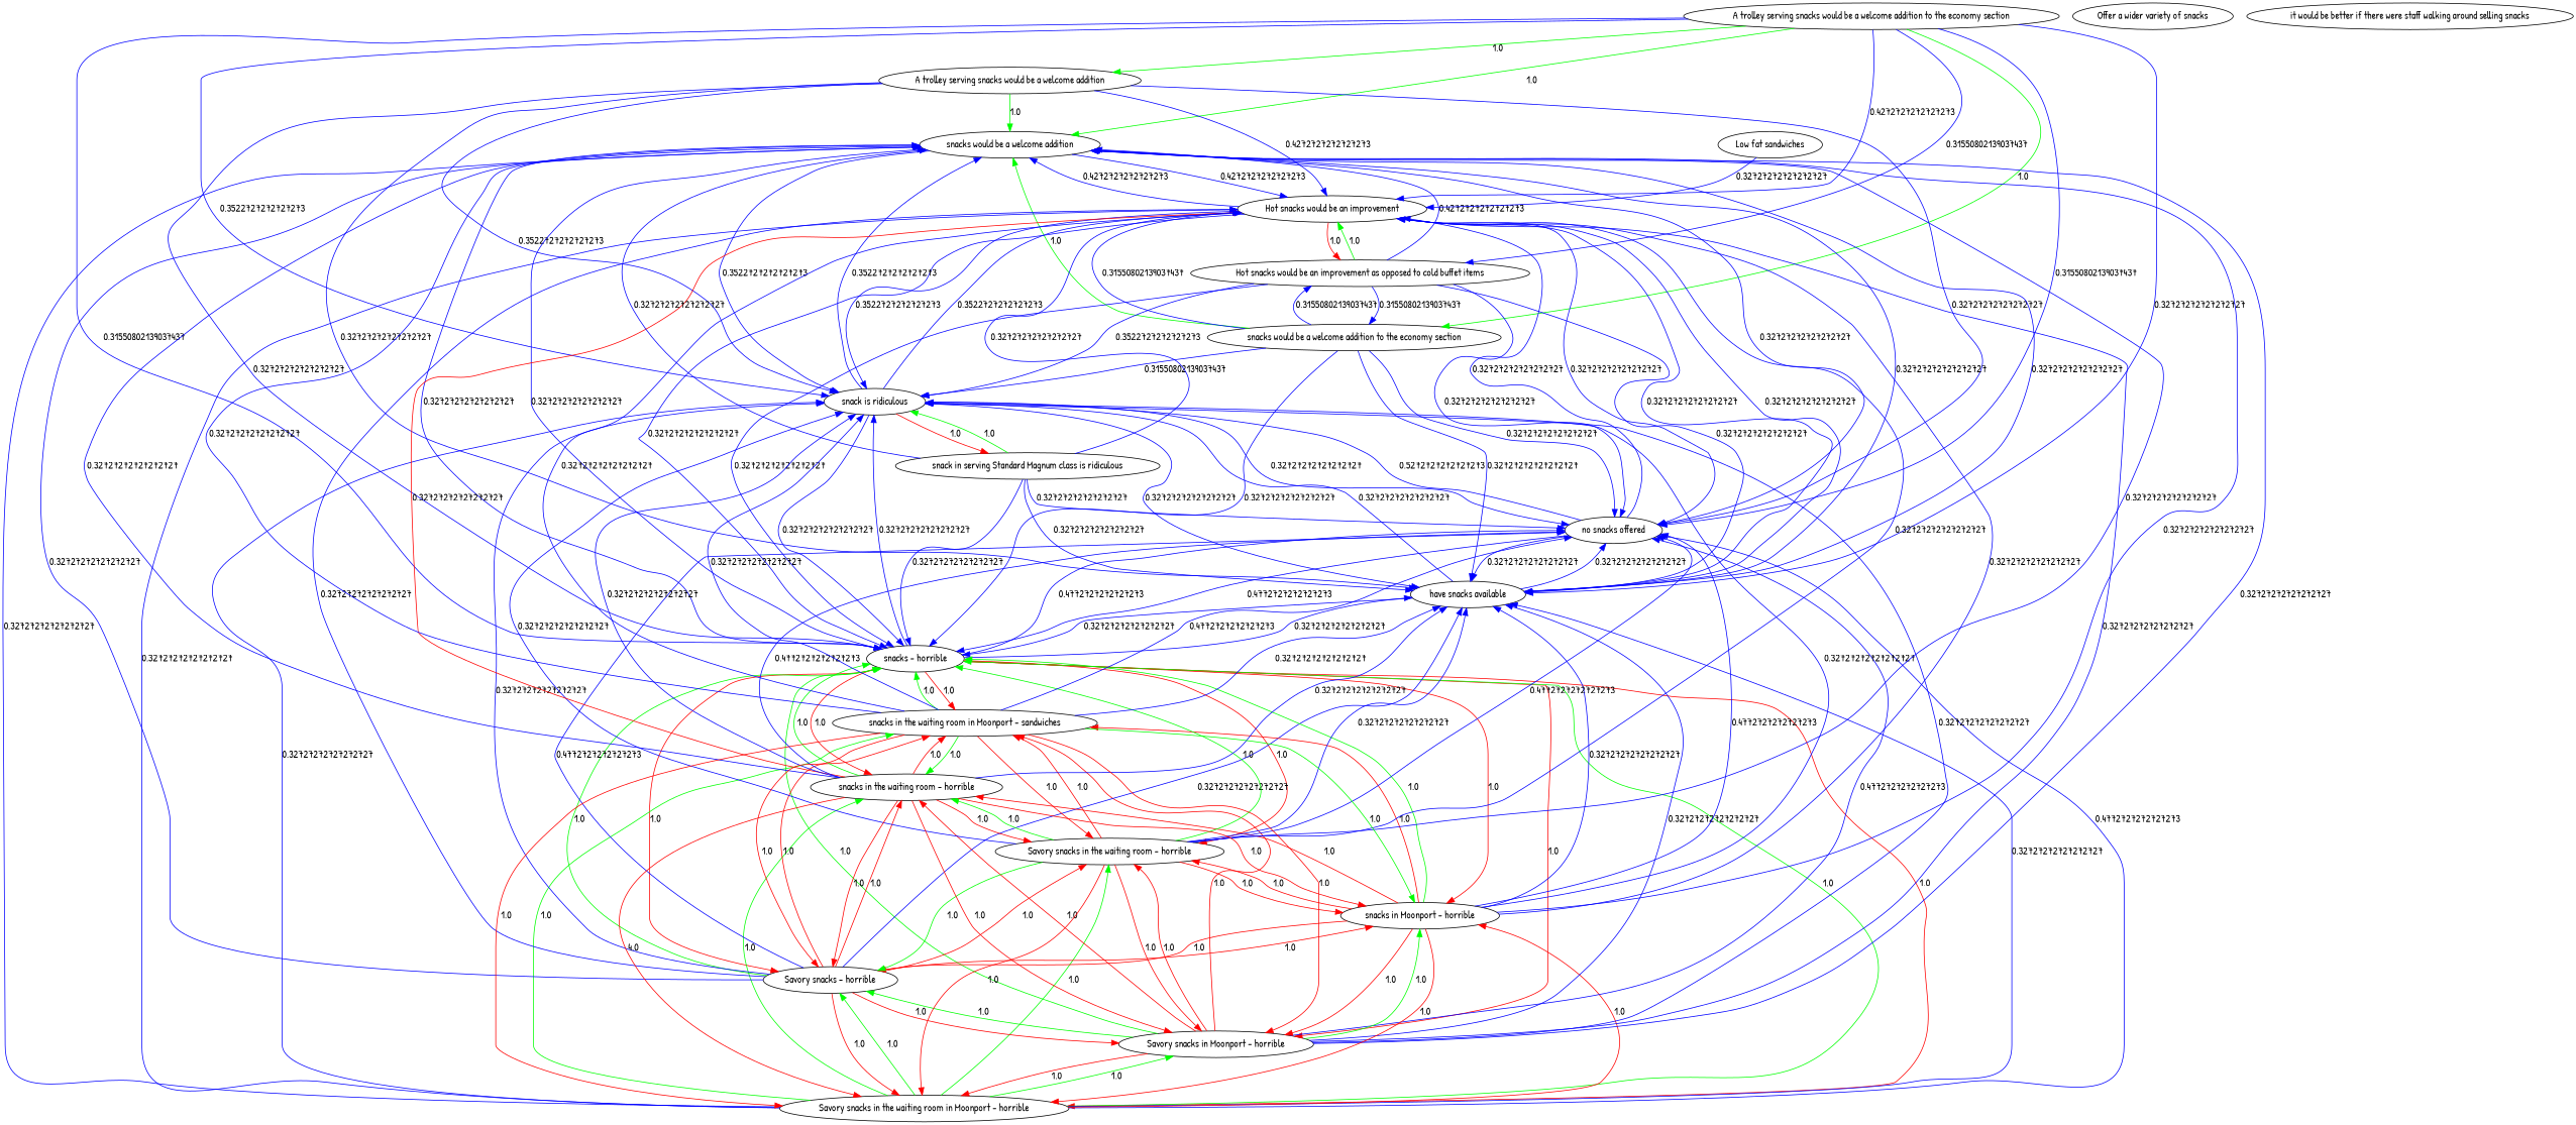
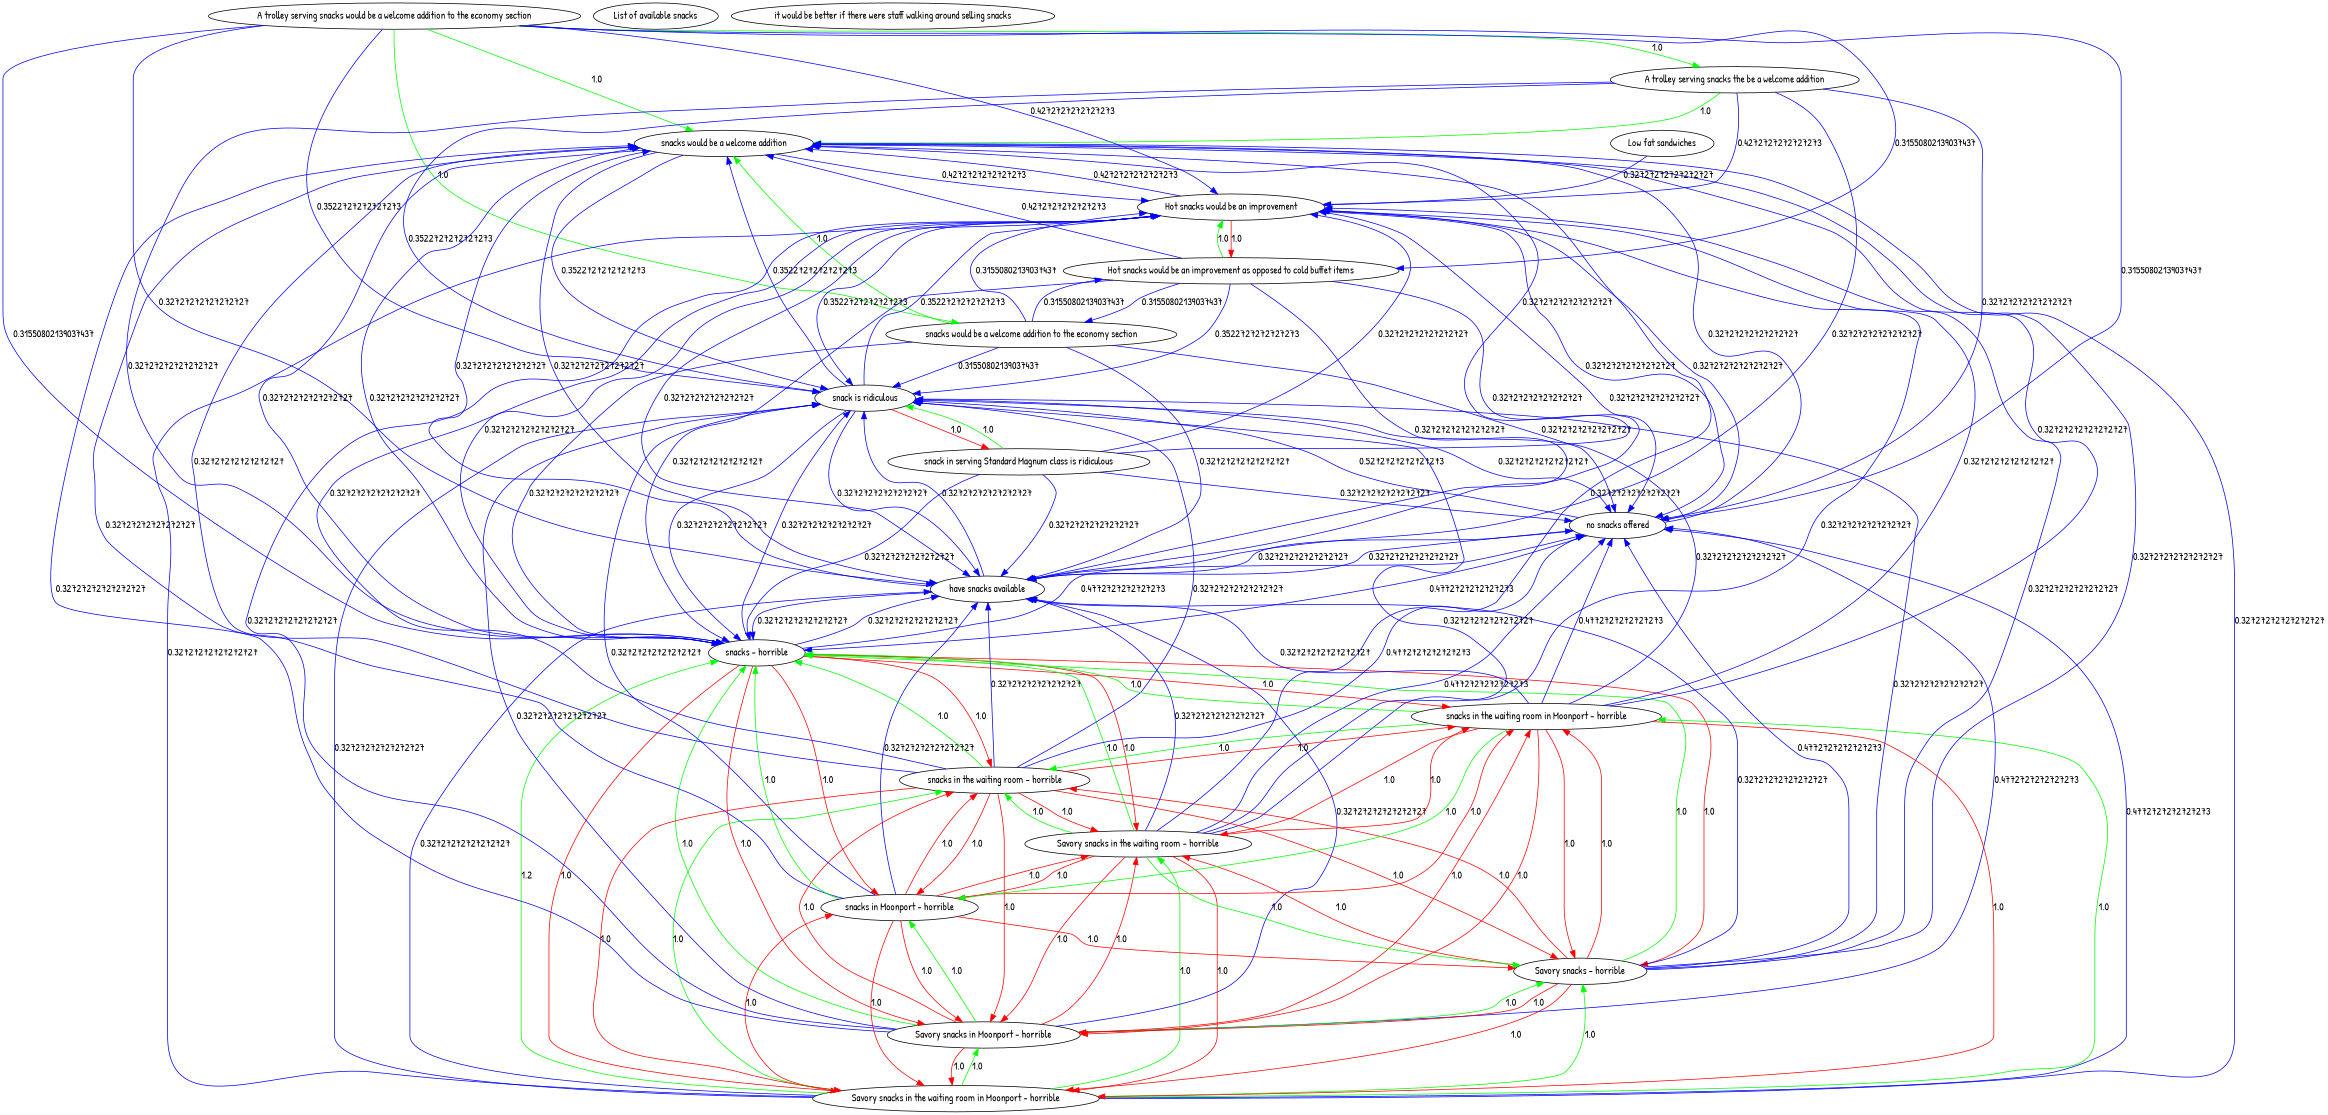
  digraph {
    fontname="Patrick Hand"
    node [fontname="Patrick Hand"]
    edge [color=blue fontname="Patrick Hand"]
    "A trolley serving snacks would be a welcome addition to the economy section"
-   "A trolley serving snacks would be a welcome addition"
+   "A trolley serving snacks would be a welcome addition" [label="A trolley serving snacks the be a welcome addition"]
    "snacks would be a welcome addition"
    "snacks would be a welcome addition to the economy section"
    "Hot snacks would be an improvement as opposed to cold buffet items"
    "Hot snacks would be an improvement"
    "snacks - horrible"
    "have snacks available"
    "no snacks offered"
    "snack is ridiculous"
    "Savory snacks in the waiting room in Moonport - horrible"
    "Savory snacks in Moonport - horrible"
    "Savory snacks - horrible"
    "snacks in Moonport - horrible"
    "Savory snacks in the waiting room - horrible"
    "snacks in the waiting room - horrible"
-   "snacks in the waiting room in Moonport - horrible" [label="snacks in the waiting room in Moonport - sandwiches"]
+   "snacks in the waiting room in Moonport - horrible"
    n18 [label="snack in serving Standard Magnum class is ridiculous"]
+   "List of available snacks"
    "Low fat sandwiches"
-   "Offer a wider variety of snacks"
    "it would be better if there were staff walking around selling snacks"
    "A trolley serving snacks would be a welcome addition to the economy section" -> "A trolley serving snacks would be a welcome addition" [color=green label=1.0]
    "A trolley serving snacks would be a welcome addition to the economy section" -> "snacks would be a welcome addition" [color=green label=1.0]
    "A trolley serving snacks would be a welcome addition to the economy section" -> "snacks would be a welcome addition to the economy section" [color=green label=1.0]
    "A trolley serving snacks would be a welcome addition to the economy section" -> "Hot snacks would be an improvement as opposed to cold buffet items" [label=0.31550802139037437]
    "A trolley serving snacks would be a welcome addition to the economy section" -> "Hot snacks would be an improvement" [label=0.4272727272727273]
    "A trolley serving snacks would be a welcome addition to the economy section" -> "snacks - horrible" [label=0.31550802139037437]
    "A trolley serving snacks would be a welcome addition to the economy section" -> "have snacks available" [label=0.32727272727272727]
    "A trolley serving snacks would be a welcome addition to the economy section" -> "no snacks offered" [label=0.31550802139037437]
    "A trolley serving snacks would be a welcome addition to the economy section" -> "snack is ridiculous" [label=0.3522727272727273]
    "A trolley serving snacks would be a welcome addition" -> "snacks would be a welcome addition" [color=green label=1.0]
    "A trolley serving snacks would be a welcome addition" -> "Hot snacks would be an improvement" [label=0.4272727272727273]
    "A trolley serving snacks would be a welcome addition" -> "snacks - horrible" [label=0.32727272727272727]
    "A trolley serving snacks would be a welcome addition" -> "have snacks available" [label=0.32727272727272727]
    "A trolley serving snacks would be a welcome addition" -> "no snacks offered" [label=0.32727272727272727]
    "A trolley serving snacks would be a welcome addition" -> "snack is ridiculous" [label=0.3522727272727273]
    "snacks would be a welcome addition" -> "Hot snacks would be an improvement" [label=0.4272727272727273]
    "snacks would be a welcome addition" -> "snacks - horrible" [label=0.32727272727272727]
    "snacks would be a welcome addition" -> "have snacks available" [label=0.32727272727272727]
    "snacks would be a welcome addition" -> "snack is ridiculous" [label=0.3522727272727273]
    "snacks would be a welcome addition to the economy section" -> "snacks would be a welcome addition" [color=green label=1.0]
    "snacks would be a welcome addition to the economy section" -> "Hot snacks would be an improvement as opposed to cold buffet items" [label=0.31550802139037437]
    "snacks would be a welcome addition to the economy section" -> "Hot snacks would be an improvement" [label=0.31550802139037437]
    "snacks would be a welcome addition to the economy section" -> "snacks - horrible" [label=0.32727272727272727]
    "snacks would be a welcome addition to the economy section" -> "have snacks available" [label=0.32727272727272727]
    "snacks would be a welcome addition to the economy section" -> "no snacks offered" [label=0.32727272727272727]
    "snacks would be a welcome addition to the economy section" -> "snack is ridiculous" [label=0.31550802139037437]
    "Hot snacks would be an improvement as opposed to cold buffet items" -> "snacks would be a welcome addition" [label=0.4272727272727273]
    "Hot snacks would be an improvement as opposed to cold buffet items" -> "snacks would be a welcome addition to the economy section" [label=0.31550802139037437]
    "Hot snacks would be an improvement as opposed to cold buffet items" -> "Hot snacks would be an improvement" [color=green label=1.0]
    "Hot snacks would be an improvement as opposed to cold buffet items" -> "snacks - horrible" [label=0.32727272727272727]
    "Hot snacks would be an improvement as opposed to cold buffet items" -> "have snacks available" [label=0.32727272727272727]
    "Hot snacks would be an improvement as opposed to cold buffet items" -> "no snacks offered" [label=0.32727272727272727]
    "Hot snacks would be an improvement as opposed to cold buffet items" -> "snack is ridiculous" [label=0.3522727272727273]
    "Hot snacks would be an improvement" -> "snacks would be a welcome addition" [label=0.4272727272727273]
    "Hot snacks would be an improvement" -> "Hot snacks would be an improvement as opposed to cold buffet items" [color=red label=1.0]
    "Hot snacks would be an improvement" -> "snacks - horrible" [label=0.32727272727272727]
    "Hot snacks would be an improvement" -> "have snacks available" [label=0.32727272727272727]
    "Hot snacks would be an improvement" -> "no snacks offered" [label=0.32727272727272727]
    "Hot snacks would be an improvement" -> "snack is ridiculous" [label=0.3522727272727273]
    "snacks - horrible" -> "snacks would be a welcome addition" [label=0.32727272727272727]
    "snacks - horrible" -> "have snacks available" [label=0.32727272727272727]
    "snacks - horrible" -> "no snacks offered" [label=0.4772727272727273]
    "snacks - horrible" -> "snack is ridiculous" [label=0.32727272727272727]
    "snacks - horrible" -> "Savory snacks in the waiting room in Moonport - horrible" [color=red label=1.0]
    "snacks - horrible" -> "Savory snacks in Moonport - horrible" [color=red label=1.0]
    "snacks - horrible" -> "Savory snacks - horrible" [color=red label=1.0]
    "snacks - horrible" -> "snacks in Moonport - horrible" [color=red label=1.0]
    "snacks - horrible" -> "Savory snacks in the waiting room - horrible" [color=red label=1.0]
    "snacks - horrible" -> "snacks in the waiting room - horrible" [color=red label=1.0]
    "snacks - horrible" -> "snacks in the waiting room in Moonport - horrible" [color=red label=1.0]
    "have snacks available" -> "snacks would be a welcome addition" [label=0.32727272727272727]
    "have snacks available" -> "Hot snacks would be an improvement" [label=0.32727272727272727]
    "have snacks available" -> "snacks - horrible" [label=0.32727272727272727]
    "have snacks available" -> "no snacks offered" [label=0.32727272727272727]
    "have snacks available" -> "snack is ridiculous" [label=0.32727272727272727]
    "no snacks offered" -> "snacks would be a welcome addition" [label=0.32727272727272727]
    "no snacks offered" -> "Hot snacks would be an improvement" [label=0.32727272727272727]
    "no snacks offered" -> "snacks - horrible" [label=0.4772727272727273]
    "no snacks offered" -> "have snacks available" [label=0.32727272727272727]
    "no snacks offered" -> "snack is ridiculous" [label=0.5272727272727273]
    "snack is ridiculous" -> "snacks would be a welcome addition" [label=0.3522727272727273]
    "snack is ridiculous" -> "Hot snacks would be an improvement" [label=0.3522727272727273]
    "snack is ridiculous" -> "snacks - horrible" [label=0.32727272727272727]
    "snack is ridiculous" -> "have snacks available" [label=0.32727272727272727]
    "snack is ridiculous" -> "no snacks offered" [label=0.32727272727272727]
    "snack is ridiculous" -> n18 [color=red label=1.0]
    "Savory snacks in the waiting room in Moonport - horrible" -> "snacks would be a welcome addition" [label=0.32727272727272727]
    "Savory snacks in the waiting room in Moonport - horrible" -> "Hot snacks would be an improvement" [label=0.32727272727272727]
-   "Savory snacks in the waiting room in Moonport - horrible" -> "snacks - horrible" [color=green label=1.0]
+   "Savory snacks in the waiting room in Moonport - horrible" -> "snacks - horrible" [color=green label=1.2]
    "Savory snacks in the waiting room in Moonport - horrible" -> "have snacks available" [label=0.32727272727272727]
    "Savory snacks in the waiting room in Moonport - horrible" -> "no snacks offered" [label=0.4772727272727273]
    "Savory snacks in the waiting room in Moonport - horrible" -> "snack is ridiculous" [label=0.32727272727272727]
    "Savory snacks in the waiting room in Moonport - horrible" -> "Savory snacks in Moonport - horrible" [color=green label=1.0]
    "Savory snacks in the waiting room in Moonport - horrible" -> "Savory snacks - horrible" [color=green label=1.0]
    "Savory snacks in the waiting room in Moonport - horrible" -> "snacks in Moonport - horrible" [color=red label=1.0]
    "Savory snacks in the waiting room in Moonport - horrible" -> "Savory snacks in the waiting room - horrible" [color=green label=1.0]
    "Savory snacks in the waiting room in Moonport - horrible" -> "snacks in the waiting room - horrible" [color=green label=1.0]
    "Savory snacks in the waiting room in Moonport - horrible" -> "snacks in the waiting room in Moonport - horrible" [color=green label=1.0]
    "Savory snacks in Moonport - horrible" -> "snacks would be a welcome addition" [label=0.32727272727272727]
    "Savory snacks in Moonport - horrible" -> "Hot snacks would be an improvement" [label=0.32727272727272727]
    "Savory snacks in Moonport - horrible" -> "snacks - horrible" [color=green label=1.0]
    "Savory snacks in Moonport - horrible" -> "have snacks available" [label=0.32727272727272727]
    "Savory snacks in Moonport - horrible" -> "no snacks offered" [label=0.4772727272727273]
    "Savory snacks in Moonport - horrible" -> "snack is ridiculous" [label=0.32727272727272727]
    "Savory snacks in Moonport - horrible" -> "Savory snacks in the waiting room in Moonport - horrible" [color=red label=1.0]
    "Savory snacks in Moonport - horrible" -> "Savory snacks - horrible" [color=green label=1.0]
    "Savory snacks in Moonport - horrible" -> "snacks in Moonport - horrible" [color=green label=1.0]
    "Savory snacks in Moonport - horrible" -> "Savory snacks in the waiting room - horrible" [color=red label=1.0]
    "Savory snacks in Moonport - horrible" -> "snacks in the waiting room - horrible" [color=red label=1.0]
    "Savory snacks in Moonport - horrible" -> "snacks in the waiting room in Moonport - horrible" [color=red label=1.0]
    "Savory snacks - horrible" -> "snacks would be a welcome addition" [label=0.32727272727272727]
    "Savory snacks - horrible" -> "Hot snacks would be an improvement" [label=0.32727272727272727]
    "Savory snacks - horrible" -> "snacks - horrible" [color=green label=1.0]
    "Savory snacks - horrible" -> "have snacks available" [label=0.32727272727272727]
    "Savory snacks - horrible" -> "no snacks offered" [label=0.4772727272727273]
    "Savory snacks - horrible" -> "snack is ridiculous" [label=0.32727272727272727]
    "Savory snacks - horrible" -> "Savory snacks in the waiting room in Moonport - horrible" [color=red label=1.0]
    "Savory snacks - horrible" -> "Savory snacks in Moonport - horrible" [color=red label=1.0]
-   "Savory snacks - horrible" -> "snacks in Moonport - horrible" [color=red label=1.0]
    "Savory snacks - horrible" -> "Savory snacks in the waiting room - horrible" [color=red label=1.0]
    "Savory snacks - horrible" -> "snacks in the waiting room - horrible" [color=red label=1.0]
    "Savory snacks - horrible" -> "snacks in the waiting room in Moonport - horrible" [color=red label=1.0]
    "snacks in Moonport - horrible" -> "snacks would be a welcome addition" [label=0.32727272727272727]
-   "snacks in Moonport - horrible" -> "Hot snacks would be an improvement" [label=0.32727272727272727]
    "snacks in Moonport - horrible" -> "snacks - horrible" [color=green label=1.0]
    "snacks in Moonport - horrible" -> "have snacks available" [label=0.32727272727272727]
-   "snacks in Moonport - horrible" -> "no snacks offered" [label=0.4772727272727273]
    "snacks in Moonport - horrible" -> "snack is ridiculous" [label=0.32727272727272727]
    "snacks in Moonport - horrible" -> "Savory snacks in the waiting room in Moonport - horrible" [color=red label=1.0]
    "snacks in Moonport - horrible" -> "Savory snacks in Moonport - horrible" [color=red label=1.0]
    "snacks in Moonport - horrible" -> "Savory snacks - horrible" [color=red label=1.0]
    "snacks in Moonport - horrible" -> "Savory snacks in the waiting room - horrible" [color=red label=1.0]
    "snacks in Moonport - horrible" -> "snacks in the waiting room - horrible" [color=red label=1.0]
    "snacks in Moonport - horrible" -> "snacks in the waiting room in Moonport - horrible" [color=red label=1.0]
    "Savory snacks in the waiting room - horrible" -> "snacks would be a welcome addition" [label=0.32727272727272727]
    "Savory snacks in the waiting room - horrible" -> "Hot snacks would be an improvement" [label=0.32727272727272727]
    "Savory snacks in the waiting room - horrible" -> "snacks - horrible" [color=green label=1.0]
    "Savory snacks in the waiting room - horrible" -> "have snacks available" [label=0.32727272727272727]
    "Savory snacks in the waiting room - horrible" -> "no snacks offered" [label=0.4772727272727273]
    "Savory snacks in the waiting room - horrible" -> "snack is ridiculous" [label=0.32727272727272727]
    "Savory snacks in the waiting room - horrible" -> "Savory snacks in the waiting room in Moonport - horrible" [color=red label=1.0]
    "Savory snacks in the waiting room - horrible" -> "Savory snacks in Moonport - horrible" [color=red label=1.0]
    "Savory snacks in the waiting room - horrible" -> "Savory snacks - horrible" [color=green label=1.0]
    "Savory snacks in the waiting room - horrible" -> "snacks in Moonport - horrible" [color=red label=1.0]
    "Savory snacks in the waiting room - horrible" -> "snacks in the waiting room - horrible" [color=green label=1.0]
    "Savory snacks in the waiting room - horrible" -> "snacks in the waiting room in Moonport - horrible" [color=red label=1.0]
    "snacks in the waiting room - horrible" -> "snacks would be a welcome addition" [label=0.32727272727272727]
-   "snacks in the waiting room - horrible" -> "Hot snacks would be an improvement" [color=red label=0.32727272727272727]
+   "snacks in the waiting room - horrible" -> "Hot snacks would be an improvement" [label=0.32727272727272727]
    "snacks in the waiting room - horrible" -> "snacks - horrible" [color=green label=1.0]
    "snacks in the waiting room - horrible" -> "have snacks available" [label=0.32727272727272727]
    "snacks in the waiting room - horrible" -> "no snacks offered" [label=0.4772727272727273]
    "snacks in the waiting room - horrible" -> "snack is ridiculous" [label=0.32727272727272727]
-   "snacks in the waiting room - horrible" -> "Savory snacks in the waiting room in Moonport - horrible" [color=red label=4.0]
+   "snacks in the waiting room - horrible" -> "Savory snacks in the waiting room in Moonport - horrible" [color=red label=1.0]
    "snacks in the waiting room - horrible" -> "Savory snacks in Moonport - horrible" [color=red label=1.0]
    "snacks in the waiting room - horrible" -> "Savory snacks - horrible" [color=red label=1.0]
    "snacks in the waiting room - horrible" -> "snacks in Moonport - horrible" [color=red label=1.0]
    "snacks in the waiting room - horrible" -> "Savory snacks in the waiting room - horrible" [color=red label=1.0]
    "snacks in the waiting room - horrible" -> "snacks in the waiting room in Moonport - horrible" [color=red label=1.0]
    "snacks in the waiting room in Moonport - horrible" -> "snacks would be a welcome addition" [label=0.32727272727272727]
    "snacks in the waiting room in Moonport - horrible" -> "Hot snacks would be an improvement" [label=0.32727272727272727]
    "snacks in the waiting room in Moonport - horrible" -> "snacks - horrible" [color=green label=1.0]
    "snacks in the waiting room in Moonport - horrible" -> "have snacks available" [label=0.32727272727272727]
    "snacks in the waiting room in Moonport - horrible" -> "no snacks offered" [label=0.4772727272727273]
    "snacks in the waiting room in Moonport - horrible" -> "snack is ridiculous" [label=0.32727272727272727]
    "snacks in the waiting room in Moonport - horrible" -> "Savory snacks in the waiting room in Moonport - horrible" [color=red label=1.0]
    "snacks in the waiting room in Moonport - horrible" -> "Savory snacks in Moonport - horrible" [color=red label=1.0]
    "snacks in the waiting room in Moonport - horrible" -> "Savory snacks - horrible" [color=red label=1.0]
    "snacks in the waiting room in Moonport - horrible" -> "snacks in Moonport - horrible" [color=green label=1.0]
    "snacks in the waiting room in Moonport - horrible" -> "Savory snacks in the waiting room - horrible" [color=red label=1.0]
    "snacks in the waiting room in Moonport - horrible" -> "snacks in the waiting room - horrible" [color=green label=1.0]
    n18 -> "snacks would be a welcome addition" [label=0.32727272727272727]
    n18 -> "Hot snacks would be an improvement" [label=0.32727272727272727]
    n18 -> "snacks - horrible" [label=0.32727272727272727]
    n18 -> "have snacks available" [label=0.32727272727272727]
    n18 -> "no snacks offered" [label=0.32727272727272727]
    n18 -> "snack is ridiculous" [color=green label=1.0]
    "Low fat sandwiches" -> "Hot snacks would be an improvement" [label=0.32727272727272727]
  }
